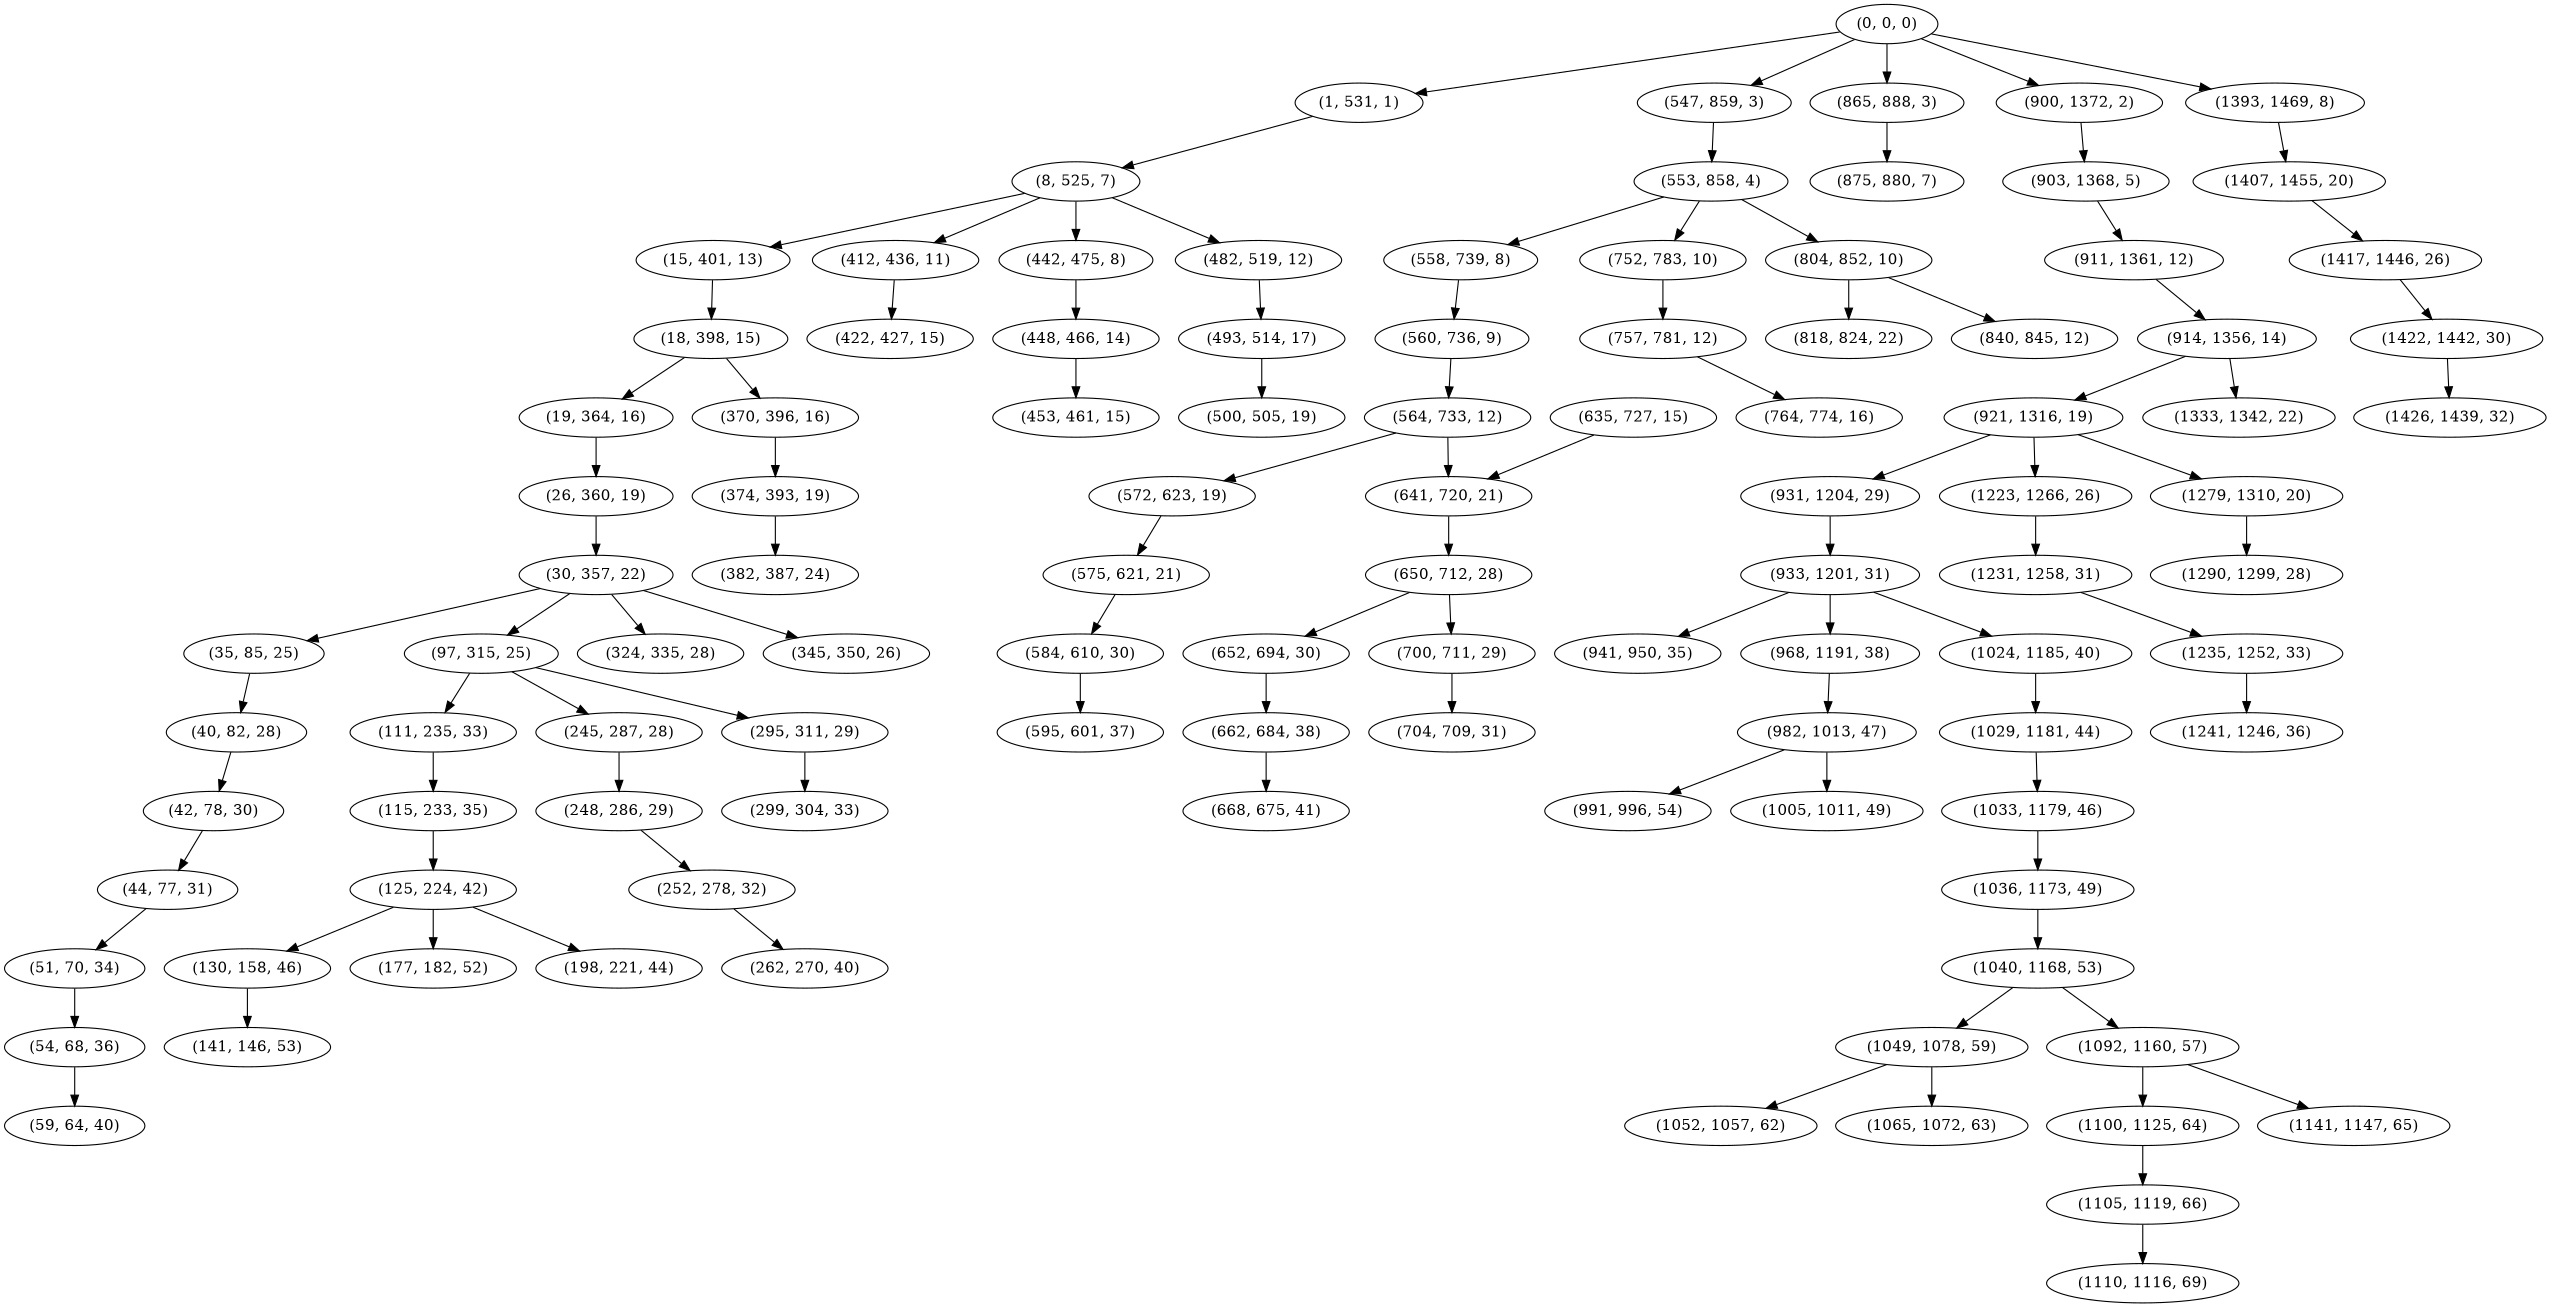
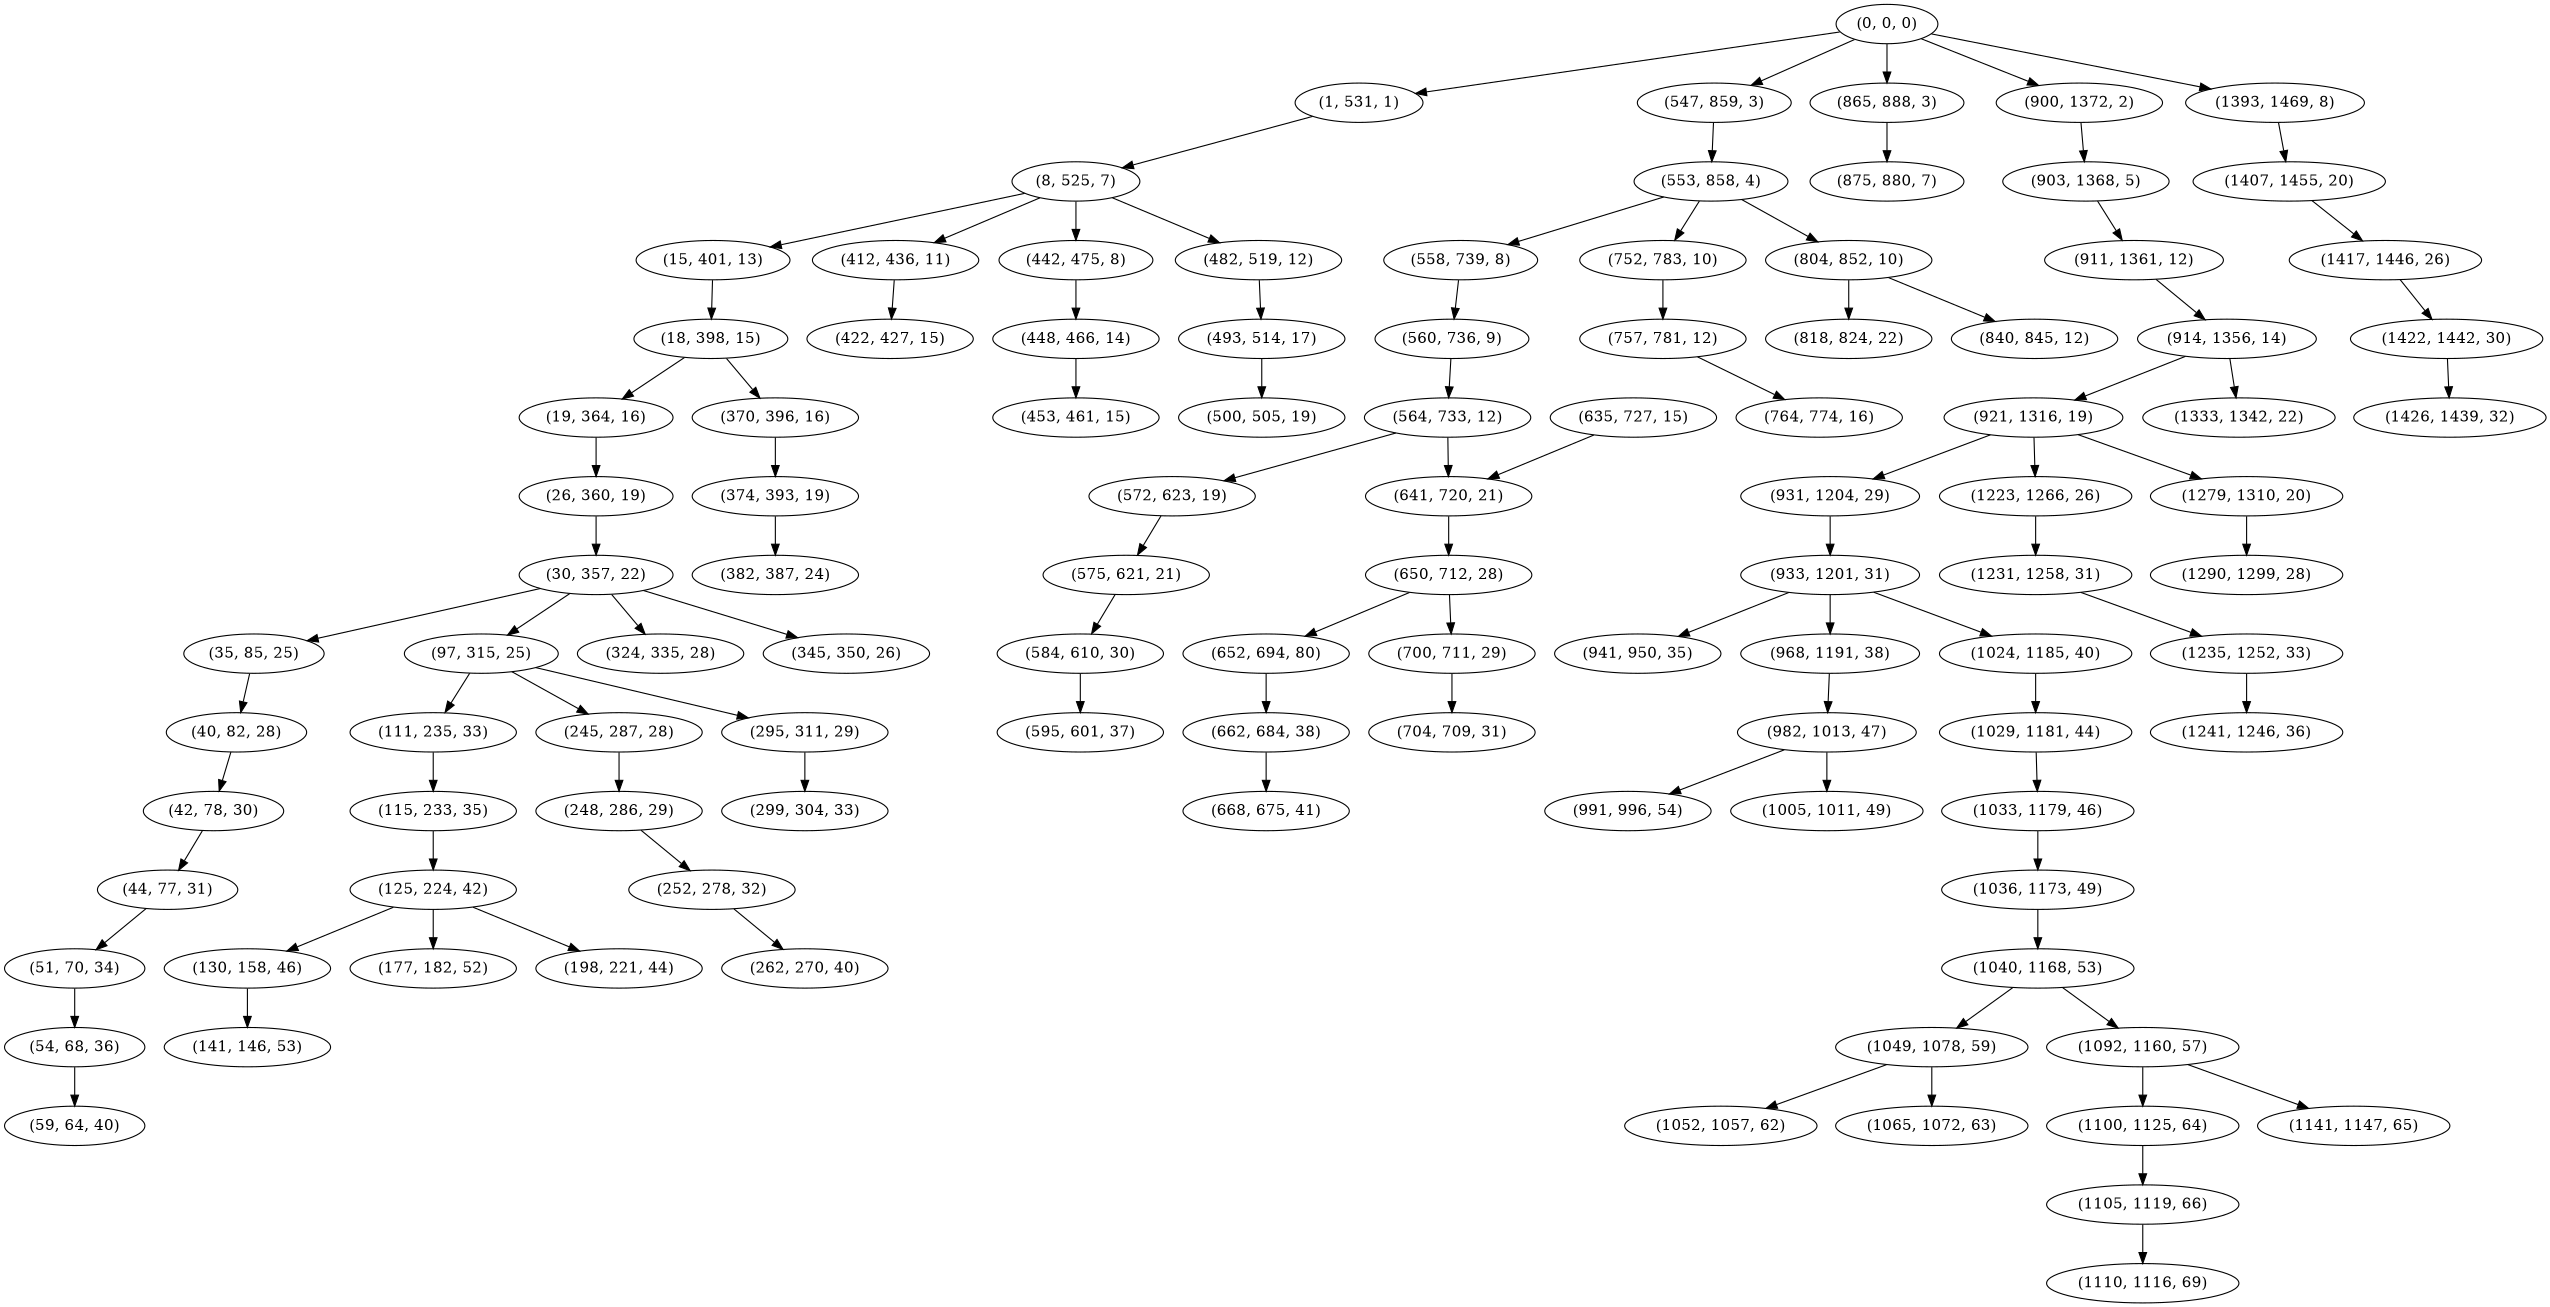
  digraph {
    "(0, 0, 0)"
    "(1, 531, 1)"
    "(547, 859, 3)"
    "(865, 888, 3)"
    "(900, 1372, 2)"
    "(1393, 1469, 8)"
    "(8, 525, 7)"
    "(553, 858, 4)"
    "(875, 880, 7)"
    "(903, 1368, 5)"
    "(1407, 1455, 20)"
    "(15, 401, 13)"
    "(412, 436, 11)"
    "(442, 475, 8)"
    "(482, 519, 12)"
    "(18, 398, 15)"
    "(422, 427, 15)"
    "(448, 466, 14)"
    "(493, 514, 17)"
    "(19, 364, 16)"
    "(370, 396, 16)"
    "(26, 360, 19)"
    "(374, 393, 19)"
    "(30, 357, 22)"
    "(35, 85, 25)"
    "(97, 315, 25)"
    "(324, 335, 28)"
    "(345, 350, 26)"
    "(40, 82, 28)"
    "(111, 235, 33)"
    "(245, 287, 28)"
    "(295, 311, 29)"
    "(42, 78, 30)"
    "(44, 77, 31)"
    "(51, 70, 34)"
    "(54, 68, 36)"
    "(59, 64, 40)"
    "(115, 233, 35)"
    "(248, 286, 29)"
    "(299, 304, 33)"
    "(125, 224, 42)"
    "(130, 158, 46)"
    "(177, 182, 52)"
    "(198, 221, 44)"
    "(141, 146, 53)"
    "(252, 278, 32)"
    "(262, 270, 40)"
    "(382, 387, 24)"
    "(453, 461, 15)"
    "(500, 505, 19)"
    "(558, 739, 8)"
    "(752, 783, 10)"
    "(804, 852, 10)"
    "(560, 736, 9)"
    "(757, 781, 12)"
    "(818, 824, 22)"
    "(840, 845, 12)"
    "(564, 733, 12)"
    "(572, 623, 19)"
    "(641, 720, 21)"
    "(575, 621, 21)"
    "(635, 727, 15)"
    "(584, 610, 30)"
    "(595, 601, 37)"
    "(650, 712, 28)"
-   "(652, 694, 30)"
+   "(652, 694, 30)" [label="(652, 694, 80)"]
    "(700, 711, 29)"
    "(662, 684, 38)"
    "(704, 709, 31)"
    "(668, 675, 41)"
    "(764, 774, 16)"
    "(911, 1361, 12)"
    "(914, 1356, 14)"
    "(921, 1316, 19)"
    "(1333, 1342, 22)"
    "(931, 1204, 29)"
    "(1223, 1266, 26)"
    "(1279, 1310, 20)"
    "(933, 1201, 31)"
    "(1231, 1258, 31)"
    "(1290, 1299, 28)"
    "(941, 950, 35)"
    "(968, 1191, 38)"
    "(1024, 1185, 40)"
    "(982, 1013, 47)"
    "(991, 996, 54)"
    "(1005, 1011, 49)"
    "(1029, 1181, 44)"
    "(1033, 1179, 46)"
    "(1036, 1173, 49)"
    "(1040, 1168, 53)"
    "(1049, 1078, 59)"
    "(1092, 1160, 57)"
    "(1052, 1057, 62)"
    "(1065, 1072, 63)"
    "(1100, 1125, 64)"
    "(1141, 1147, 65)"
    "(1105, 1119, 66)"
    "(1110, 1116, 69)"
    "(1235, 1252, 33)"
    "(1241, 1246, 36)"
    "(1417, 1446, 26)"
    "(1422, 1442, 30)"
    "(1426, 1439, 32)"
    "(0, 0, 0)" -> "(1, 531, 1)"
    "(0, 0, 0)" -> "(547, 859, 3)"
    "(0, 0, 0)" -> "(865, 888, 3)"
    "(0, 0, 0)" -> "(900, 1372, 2)"
    "(0, 0, 0)" -> "(1393, 1469, 8)"
    "(1, 531, 1)" -> "(8, 525, 7)"
    "(547, 859, 3)" -> "(553, 858, 4)"
    "(865, 888, 3)" -> "(875, 880, 7)"
    "(900, 1372, 2)" -> "(903, 1368, 5)"
    "(1393, 1469, 8)" -> "(1407, 1455, 20)"
    "(8, 525, 7)" -> "(15, 401, 13)"
    "(8, 525, 7)" -> "(412, 436, 11)"
    "(8, 525, 7)" -> "(442, 475, 8)"
    "(8, 525, 7)" -> "(482, 519, 12)"
    "(553, 858, 4)" -> "(558, 739, 8)"
    "(553, 858, 4)" -> "(752, 783, 10)"
    "(553, 858, 4)" -> "(804, 852, 10)"
    "(903, 1368, 5)" -> "(911, 1361, 12)"
    "(1407, 1455, 20)" -> "(1417, 1446, 26)"
    "(15, 401, 13)" -> "(18, 398, 15)"
    "(412, 436, 11)" -> "(422, 427, 15)"
    "(442, 475, 8)" -> "(448, 466, 14)"
    "(482, 519, 12)" -> "(493, 514, 17)"
    "(18, 398, 15)" -> "(19, 364, 16)"
    "(18, 398, 15)" -> "(370, 396, 16)"
    "(448, 466, 14)" -> "(453, 461, 15)"
    "(493, 514, 17)" -> "(500, 505, 19)"
    "(19, 364, 16)" -> "(26, 360, 19)"
    "(370, 396, 16)" -> "(374, 393, 19)"
    "(26, 360, 19)" -> "(30, 357, 22)"
    "(374, 393, 19)" -> "(382, 387, 24)"
    "(30, 357, 22)" -> "(35, 85, 25)"
    "(30, 357, 22)" -> "(97, 315, 25)"
    "(30, 357, 22)" -> "(324, 335, 28)"
    "(30, 357, 22)" -> "(345, 350, 26)"
    "(35, 85, 25)" -> "(40, 82, 28)"
    "(97, 315, 25)" -> "(111, 235, 33)"
    "(97, 315, 25)" -> "(245, 287, 28)"
    "(97, 315, 25)" -> "(295, 311, 29)"
    "(40, 82, 28)" -> "(42, 78, 30)"
    "(111, 235, 33)" -> "(115, 233, 35)"
    "(245, 287, 28)" -> "(248, 286, 29)"
    "(295, 311, 29)" -> "(299, 304, 33)"
    "(42, 78, 30)" -> "(44, 77, 31)"
    "(44, 77, 31)" -> "(51, 70, 34)"
    "(51, 70, 34)" -> "(54, 68, 36)"
    "(54, 68, 36)" -> "(59, 64, 40)"
    "(115, 233, 35)" -> "(125, 224, 42)"
    "(248, 286, 29)" -> "(252, 278, 32)"
    "(125, 224, 42)" -> "(130, 158, 46)"
    "(125, 224, 42)" -> "(177, 182, 52)"
    "(125, 224, 42)" -> "(198, 221, 44)"
    "(130, 158, 46)" -> "(141, 146, 53)"
    "(252, 278, 32)" -> "(262, 270, 40)"
    "(558, 739, 8)" -> "(560, 736, 9)"
    "(752, 783, 10)" -> "(757, 781, 12)"
    "(804, 852, 10)" -> "(818, 824, 22)"
    "(804, 852, 10)" -> "(840, 845, 12)"
    "(560, 736, 9)" -> "(564, 733, 12)"
    "(757, 781, 12)" -> "(764, 774, 16)"
    "(564, 733, 12)" -> "(572, 623, 19)"
    "(564, 733, 12)" -> "(641, 720, 21)"
    "(572, 623, 19)" -> "(575, 621, 21)"
    "(641, 720, 21)" -> "(650, 712, 28)"
    "(575, 621, 21)" -> "(584, 610, 30)"
    "(635, 727, 15)" -> "(641, 720, 21)"
    "(584, 610, 30)" -> "(595, 601, 37)"
    "(650, 712, 28)" -> "(652, 694, 30)"
    "(650, 712, 28)" -> "(700, 711, 29)"
    "(652, 694, 30)" -> "(662, 684, 38)"
    "(700, 711, 29)" -> "(704, 709, 31)"
    "(662, 684, 38)" -> "(668, 675, 41)"
    "(911, 1361, 12)" -> "(914, 1356, 14)"
    "(914, 1356, 14)" -> "(921, 1316, 19)"
    "(914, 1356, 14)" -> "(1333, 1342, 22)"
    "(921, 1316, 19)" -> "(931, 1204, 29)"
    "(921, 1316, 19)" -> "(1223, 1266, 26)"
    "(921, 1316, 19)" -> "(1279, 1310, 20)"
    "(931, 1204, 29)" -> "(933, 1201, 31)"
    "(1223, 1266, 26)" -> "(1231, 1258, 31)"
    "(1279, 1310, 20)" -> "(1290, 1299, 28)"
    "(933, 1201, 31)" -> "(941, 950, 35)"
    "(933, 1201, 31)" -> "(968, 1191, 38)"
    "(933, 1201, 31)" -> "(1024, 1185, 40)"
    "(1231, 1258, 31)" -> "(1235, 1252, 33)"
    "(968, 1191, 38)" -> "(982, 1013, 47)"
    "(1024, 1185, 40)" -> "(1029, 1181, 44)"
    "(982, 1013, 47)" -> "(991, 996, 54)"
    "(982, 1013, 47)" -> "(1005, 1011, 49)"
    "(1029, 1181, 44)" -> "(1033, 1179, 46)"
    "(1033, 1179, 46)" -> "(1036, 1173, 49)"
    "(1036, 1173, 49)" -> "(1040, 1168, 53)"
    "(1040, 1168, 53)" -> "(1049, 1078, 59)"
    "(1040, 1168, 53)" -> "(1092, 1160, 57)"
    "(1049, 1078, 59)" -> "(1052, 1057, 62)"
    "(1049, 1078, 59)" -> "(1065, 1072, 63)"
    "(1092, 1160, 57)" -> "(1100, 1125, 64)"
    "(1092, 1160, 57)" -> "(1141, 1147, 65)"
    "(1100, 1125, 64)" -> "(1105, 1119, 66)"
    "(1105, 1119, 66)" -> "(1110, 1116, 69)"
    "(1235, 1252, 33)" -> "(1241, 1246, 36)"
    "(1417, 1446, 26)" -> "(1422, 1442, 30)"
    "(1422, 1442, 30)" -> "(1426, 1439, 32)"
  }
